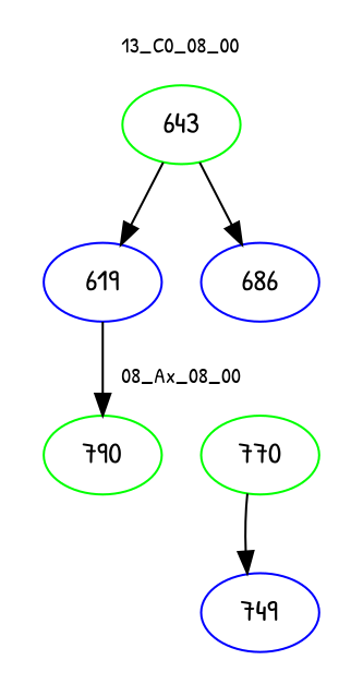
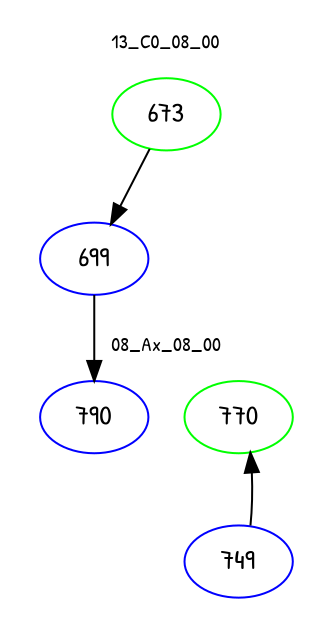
  digraph {
    fontname="Patrick Hand"
    node [color=blue fontname="Patrick Hand"]
    edge [color=black fontname="Patrick Hand"]
    n1 [color=green label=770]
    n2 [label=749]
-   n3 [color=green label=790]
-   n4 [color=green label=643]
-   n5 [label=619]
-   n6 [label=686]
+   n3 [label=790]
+   n4 [color=green label=673]
+   n5 [label=699]
    subgraph cluster_1 {
      color=white
      fontsize=10
      label="08_Ax_08_00"
      n1
      n2
      n3
    }
    subgraph cluster_2 {
      color=white
      fontsize=10
      label="13_C0_08_00"
      n4
      n5
-     n6
    }
-   n1 -> n2
+   n2 -> n1
    n4 -> n5
-   n4 -> n6
    n5 -> n3
  }
